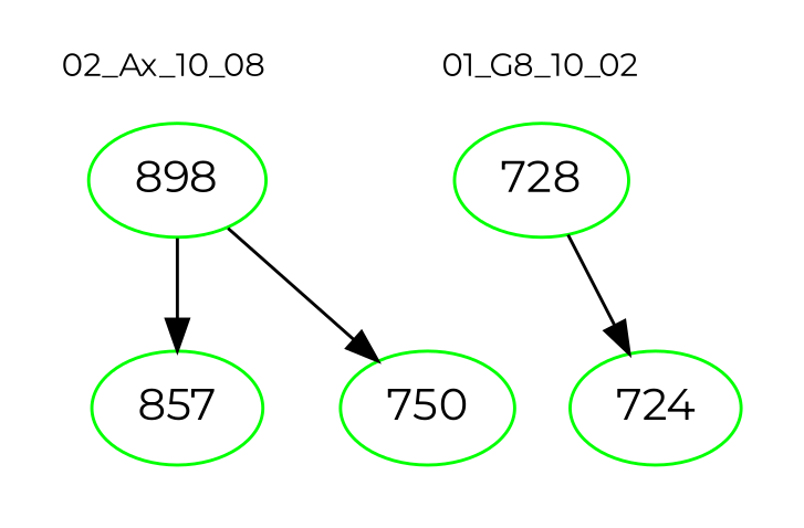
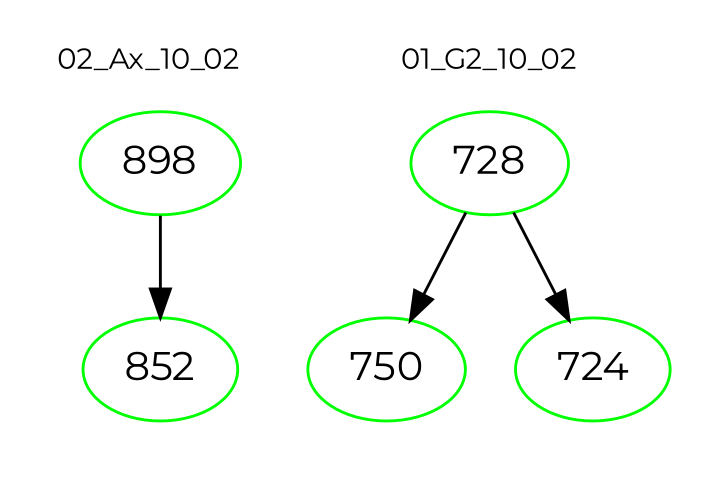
  digraph {
    fontname=Montserrat
    node [color=green fontname=Montserrat]
    edge [color=black fontname=Montserrat]
    n1 [label=898]
-   n2 [label=857]
+   n2 [label=852]
    n3 [label=728]
    n4 [label=750]
    n5 [label=724]
    subgraph cluster_1 {
      color=white
      fontsize=10
-     label="02_Ax_10_08"
+     label="02_Ax_10_02"
      n1
      n2
    }
    subgraph cluster_2 {
      color=white
      fontsize=10
-     label="01_G8_10_02"
+     label="01_G2_10_02"
      n3
      n4
      n5
    }
    n1 -> n2
-   n1 -> n4
+   n3 -> n4
    n3 -> n5
  }
